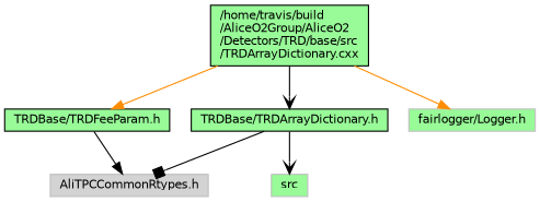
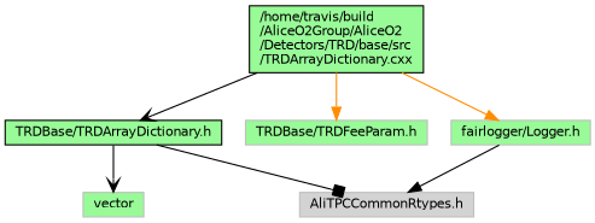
  digraph {
    node [color=black fillcolor=palegreen fontname=Helvetica fontsize=10 shape=record style=filled]
    edge [arrowhead=normal color=black fontname=Helvetica fontsize=10 labelfontname=Helvetica labelfontsize=10 style=solid]
    n1 [fontcolor=black height=0.2 label="/home/travis/build\l/AliceO2Group/AliceO2\l/Detectors/TRD/base/src\l/TRDArrayDictionary.cxx" width=0.4]
    n2 [height=0.2 label="TRDBase/TRDArrayDictionary.h" width=0.4]
-   n3 [height=0.2 label="TRDBase/TRDFeeParam.h" width=0.4]
+   n3 [color=grey75 height=0.2 label="TRDBase/TRDFeeParam.h" width=0.4]
    n4 [color=grey75 height=0.2 label="fairlogger/Logger.h" width=0.4]
    n5 [color=grey75 fillcolor=lightgrey height=0.2 label="AliTPCCommonRtypes.h" width=0.4]
-   n6 [color=grey75 height=0.2 label=src width=0.4]
+   n6 [color=grey75 height=0.2 label=vector width=0.4]
    n1 -> n2 [arrowhead=vee]
    n1 -> n3 [color=darkorange]
    n1 -> n4 [color=darkorange]
    n2 -> n5 [arrowhead=box]
    n2 -> n6 [arrowhead=vee]
-   n3 -> n5
+   n4 -> n5
  }
